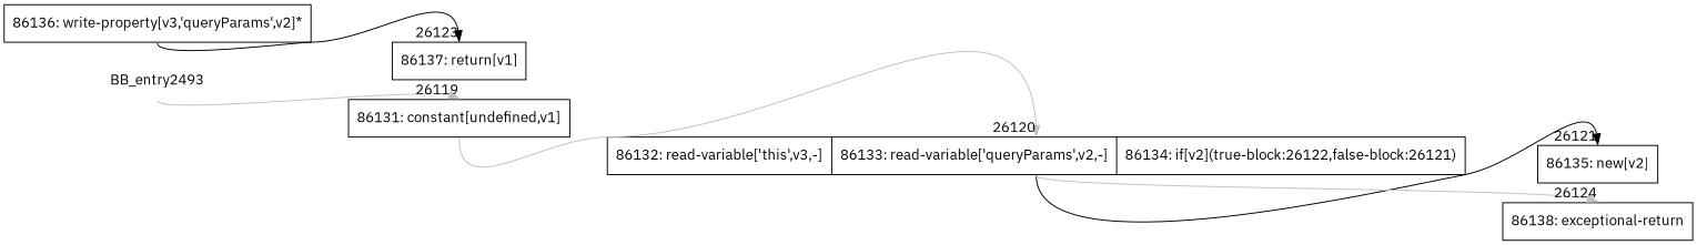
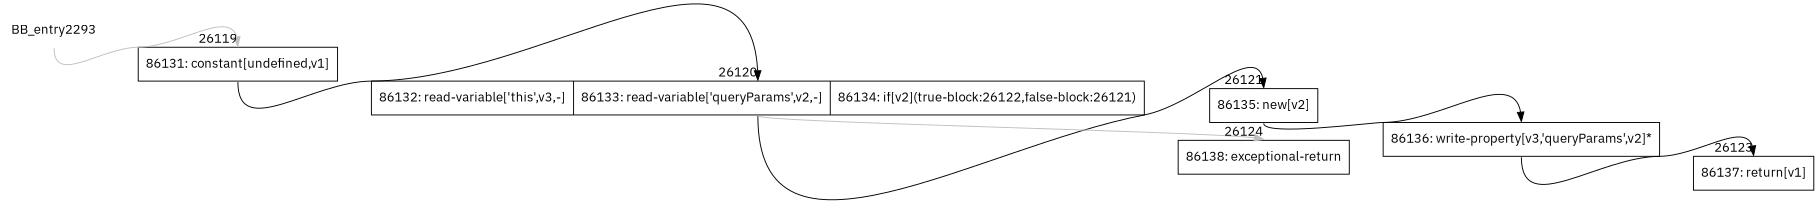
  digraph {
    fontname="IBM Plex Sans"
    rankdir=LR
    node [fontname="IBM Plex Sans" shape=record]
    edge [fontname="IBM Plex Sans" headport=n tailport=s]
-   BB_entry2293 [shape=none label=BB_entry2493]
+   BB_entry2293 [shape=none]
    n2 [label="{86131: constant[undefined,v1]}"]
    n3 [label="{86132: read-variable['this',v3,-]|86133: read-variable['queryParams',v2,-]|86134: if[v2](true-block:26122,false-block:26121)}"]
    n4 [label="{86135: new[v2]}"]
    n5 [label="{86138: exceptional-return}"]
    n6 [label="{86136: write-property[v3,'queryParams',v2]*}"]
    n7 [label="{86137: return[v1]}"]
    BB_entry2293 -> n2 [color=gray headlabel="    26119"]
-   n2 -> n3 [headlabel="      26120" color=gray]
+   n2 -> n3 [headlabel="      26120"]
    n3 -> n4 [headlabel="      26121"]
    n3 -> n5 [color=gray headlabel="      26124"]
+   n4 -> n6
    n6 -> n7 [headlabel="      26123"]
  }
